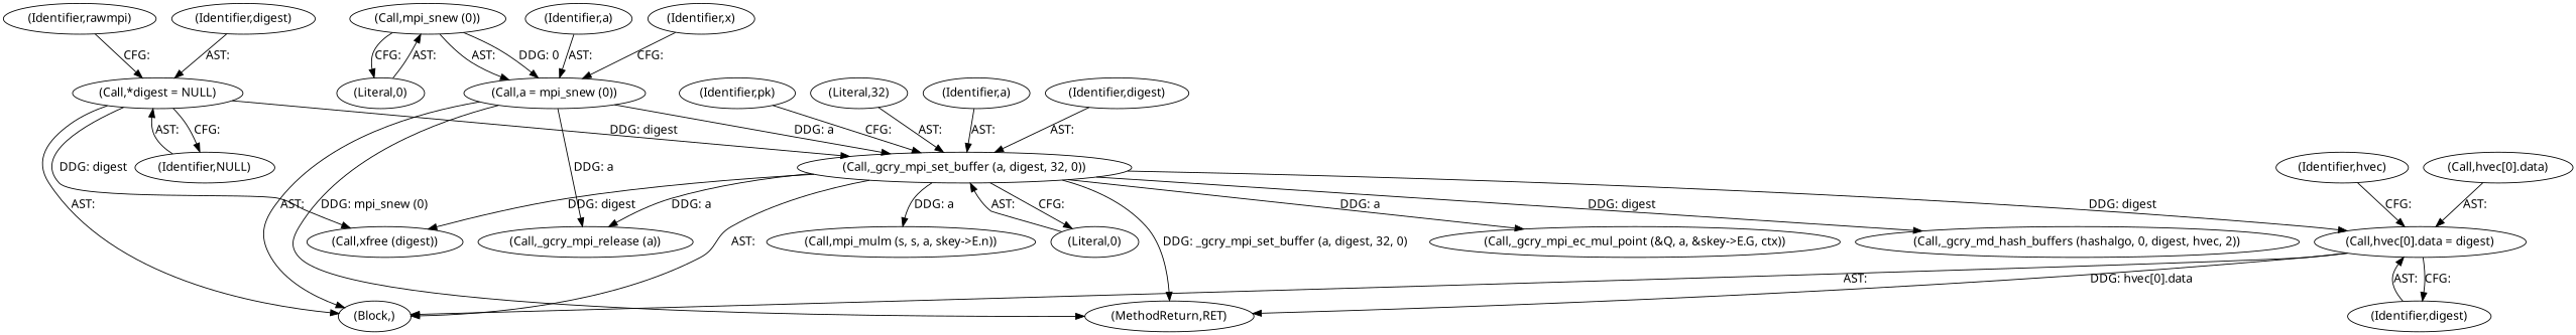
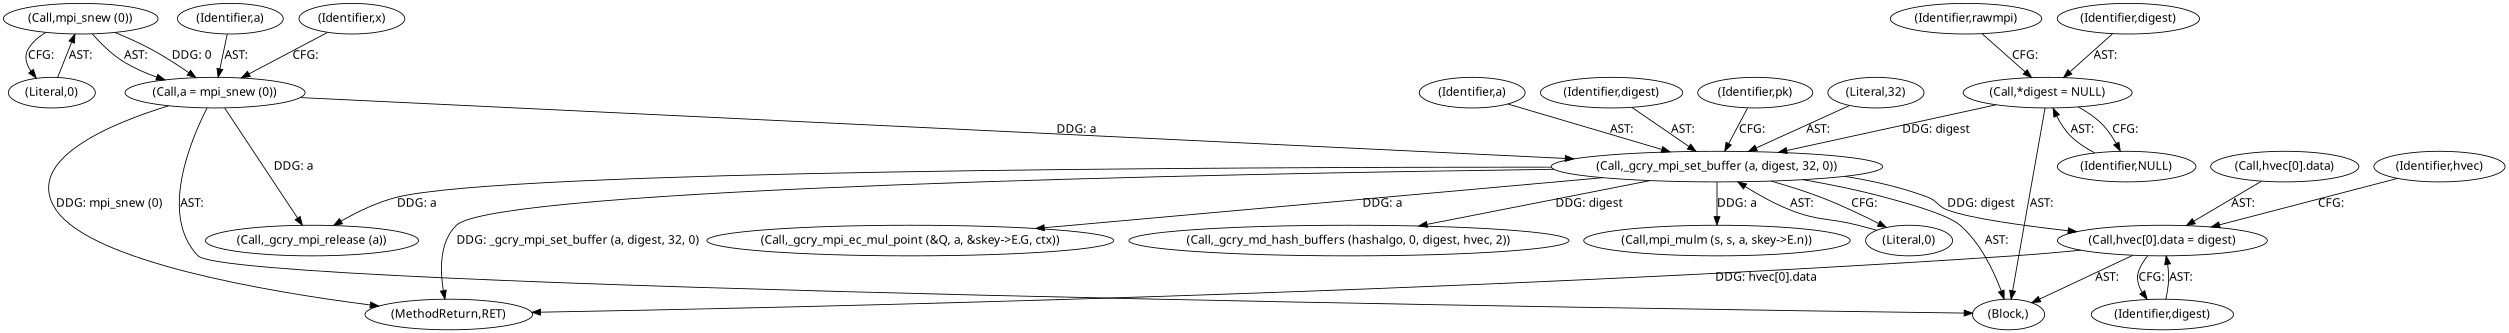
  digraph {
    fontname="Noto Sans"
    node [fontname="Noto Sans"]
    edge [fontname="Noto Sans"]
    n1 [label="(Call,hvec[0].data = digest)"]
    n2 [label="(Identifier,digest)"]
    n3 [label="(MethodReturn,RET)"]
    n4 [label="(Block,)"]
    n5 [label="(Call,_gcry_mpi_set_buffer (a, digest, 32, 0))"]
    n6 [label="(Call,_gcry_mpi_ec_mul_point (&Q, a, &skey->E.G, ctx))"]
    n7 [label="(Call,_gcry_mpi_release (a))"]
-   n8 [label="(Call,xfree (digest))"]
    n9 [label="(Call,_gcry_md_hash_buffers (hashalgo, 0, digest, hvec, 2))"]
    n10 [label="(Call,mpi_mulm (s, s, a, skey->E.n))"]
    n11 [label="(Literal,0)"]
    n12 [label="(Call,a = mpi_snew (0))"]
    n13 [label="(Call,mpi_snew (0))"]
    n14 [label="(Literal,0)"]
    n15 [label="(Call,*digest = NULL)"]
    n16 [label="(Identifier,NULL)"]
    n17 [label="(Literal,32)"]
    n18 [label="(Identifier,a)"]
    n19 [label="(Identifier,a)"]
    n20 [label="(Identifier,digest)"]
    n21 [label="(Identifier,rawmpi)"]
    n22 [label="(Call,hvec[0].data)"]
    n23 [label="(Identifier,hvec)"]
    n24 [label="(Identifier,digest)"]
    n25 [label="(Identifier,pk)"]
    n26 [label="(Identifier,x)"]
    n1 -> n2 [label="CFG: "]
    n1 -> n3 [label="DDG: hvec[0].data"]
    n1 -> n4 [label="AST: "]
    n2 -> n1 [label="AST: "]
    n5 -> n1 [label="DDG: digest"]
    n5 -> n3 [label="DDG: _gcry_mpi_set_buffer (a, digest, 32, 0)"]
    n5 -> n4 [label="AST: "]
    n5 -> n6 [label="DDG: a"]
    n5 -> n7 [label="DDG: a"]
-   n5 -> n8 [label="DDG: digest"]
    n5 -> n9 [label="DDG: digest"]
    n5 -> n10 [label="DDG: a"]
    n5 -> n11 [label="CFG: "]
    n11 -> n5 [label="AST: "]
    n12 -> n3 [label="DDG: mpi_snew (0)"]
    n12 -> n4 [label="AST: "]
    n12 -> n5 [label="DDG: a"]
    n12 -> n7 [label="DDG: a"]
    n13 -> n12 [label="AST: "]
    n13 -> n12 [label="DDG: 0"]
    n13 -> n14 [label="CFG: "]
    n14 -> n13 [label="AST: "]
    n15 -> n4 [label="AST: "]
    n15 -> n5 [label="DDG: digest"]
-   n15 -> n8 [label="DDG: digest"]
    n15 -> n16 [label="CFG: "]
    n16 -> n15 [label="AST: "]
    n17 -> n5 [label="AST: "]
    n18 -> n12 [label="AST: "]
    n19 -> n5 [label="AST: "]
    n20 -> n5 [label="AST: "]
    n21 -> n15 [label="CFG: "]
    n22 -> n1 [label="AST: "]
    n23 -> n1 [label="CFG: "]
    n24 -> n15 [label="AST: "]
    n25 -> n5 [label="CFG: "]
    n26 -> n12 [label="CFG: "]
  }
